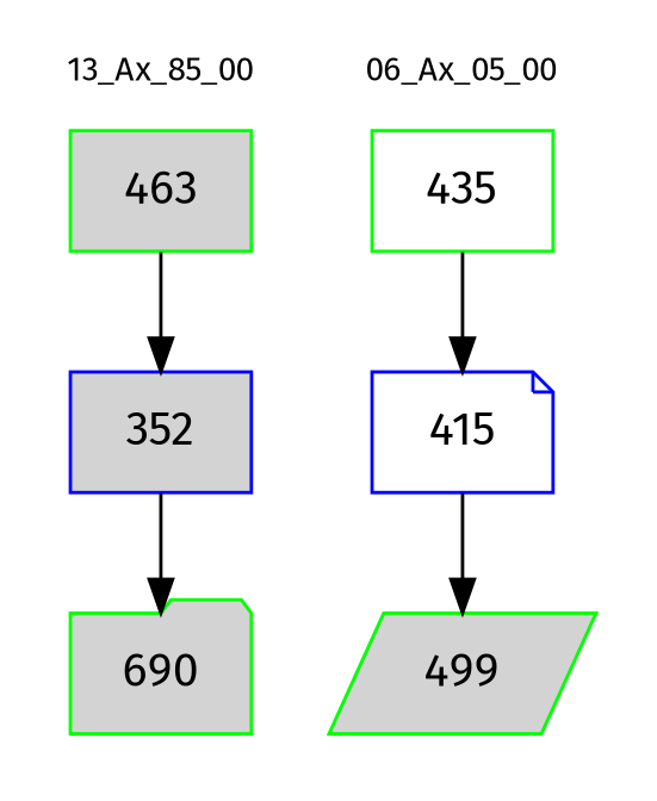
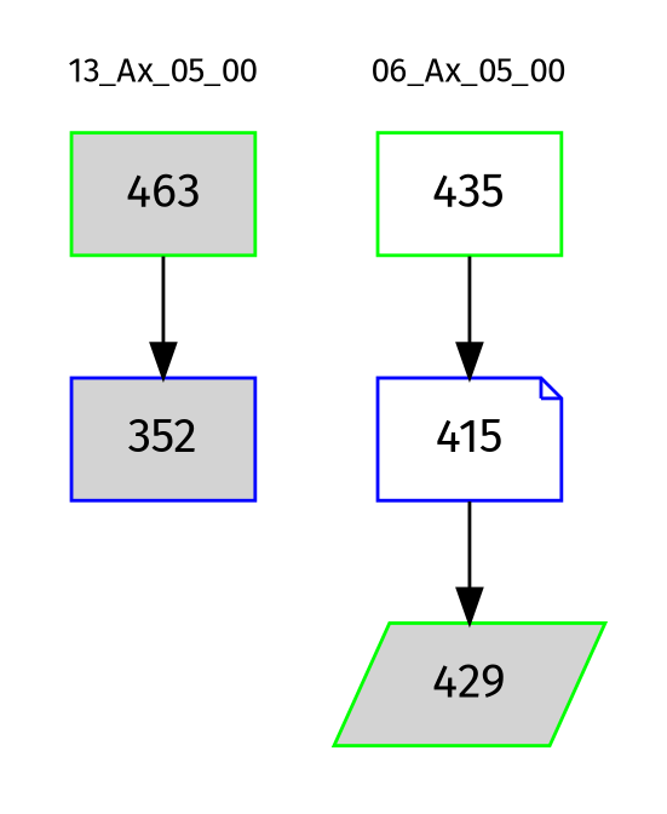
  digraph {
    fontname="Fira Sans"
    node [color=green fillcolor=lightgrey fontname="Fira Sans" shape=box style=filled]
    edge [color=black fontname="Fira Sans"]
    n1 [label=463]
    n2 [color=blue label=352]
-   n3 [label=690 shape=folder]
    n4 [fillcolor=white label=435]
    n5 [color=blue fillcolor=white label=415 shape=note]
-   n6 [label=499 shape=parallelogram]
+   n6 [label=429 shape=parallelogram]
    subgraph cluster_1 {
      color=white
      fontsize=10
-     label="13_Ax_85_00"
+     label="13_Ax_05_00"
      n1
      n2
-     n3
    }
    subgraph cluster_2 {
      color=white
      fontsize=10
      label="06_Ax_05_00"
      n4
      n5
      n6
    }
    n1 -> n2
-   n2 -> n3
    n4 -> n5
    n5 -> n6
  }
